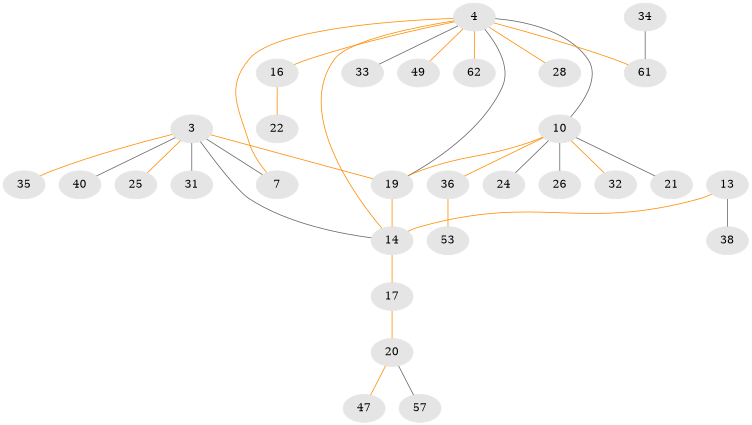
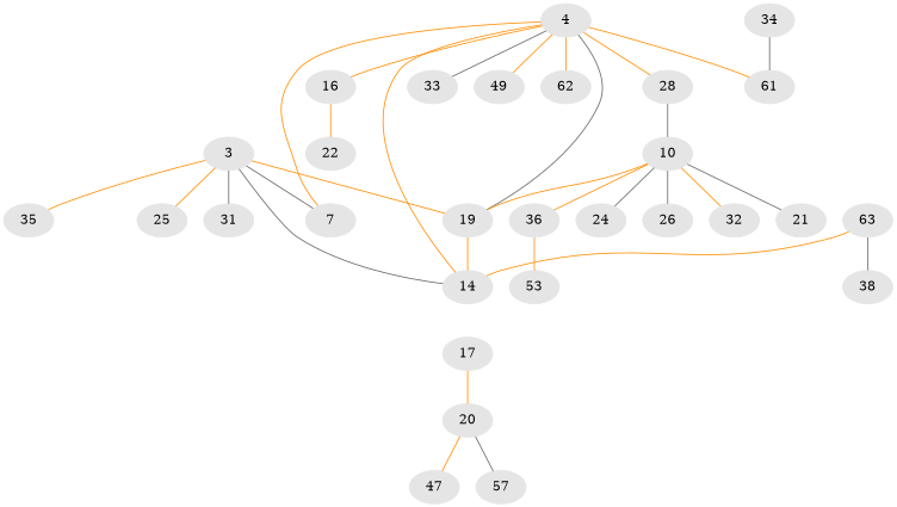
  graph {
    node [color=gray90 style=filled]
    edge [color=darkorange]
    3 [super="+19+29+51+43+23+7"]
    14 [super="+15+50"]
    n3 [label=7 super="+52+45+58"]
    n4 [label=19 super="+37"]
    25 [super="+27+56"]
    31
    35
-   40
    4 [super="+5+30+6"]
    10 [super="+11+55+60+18"]
    16 [super="+42"]
    28
    33
    n14 [label=49]
    61
    62
    17 [super="+54"]
    21
    24
    26
    32
    36
    22
    34
    53
-   13
+   13 [label=63]
    38
    20
    47
    57
    3 -- 14 [color=gray40]
    3 -- n3 [color=gray40 weight=2]
    3 -- n4
    3 -- 25
    3 -- 31 [color=gray40]
    3 -- 35
-   3 -- 40 [color=gray40]
-   14 -- 17
    n4 -- 14
    4 -- 14
    4 -- n3
    4 -- n4 [color=gray40]
-   4 -- 10 [color=gray40 weight=2]
+   28 -- 10 [color=gray40 weight=2]
    4 -- 16
    4 -- 28
    4 -- 33 [color=gray40]
    4 -- n14
    4 -- 61
    4 -- 62
    10 -- n4 [weight=2]
    10 -- 21 [color=gray40]
    10 -- 24 [color=gray40]
    10 -- 26 [color=gray40]
    10 -- 32
    10 -- 36
    16 -- 22
    17 -- 20
    36 -- 53
    34 -- 61 [color=gray40]
    13 -- 14 [weight=2]
    13 -- 38 [color=gray40]
    20 -- 47
    20 -- 57 [color=gray40]
  }
